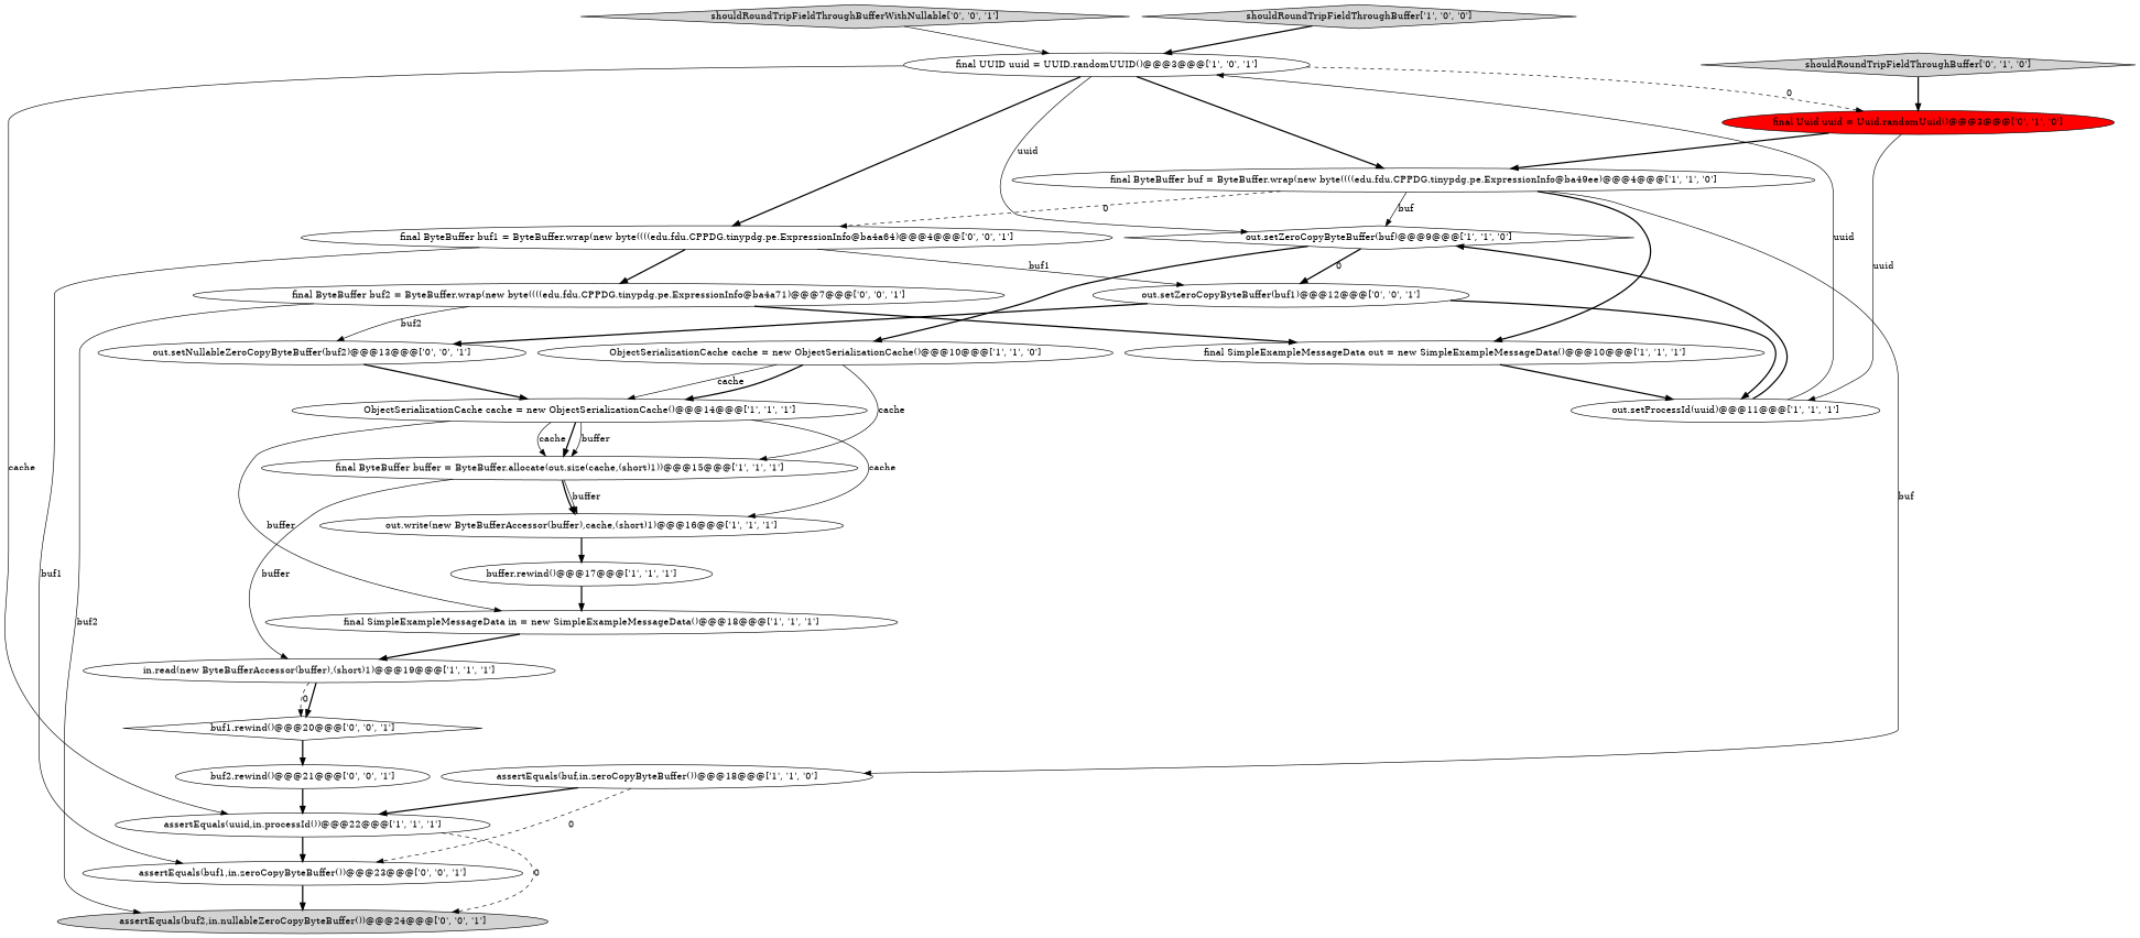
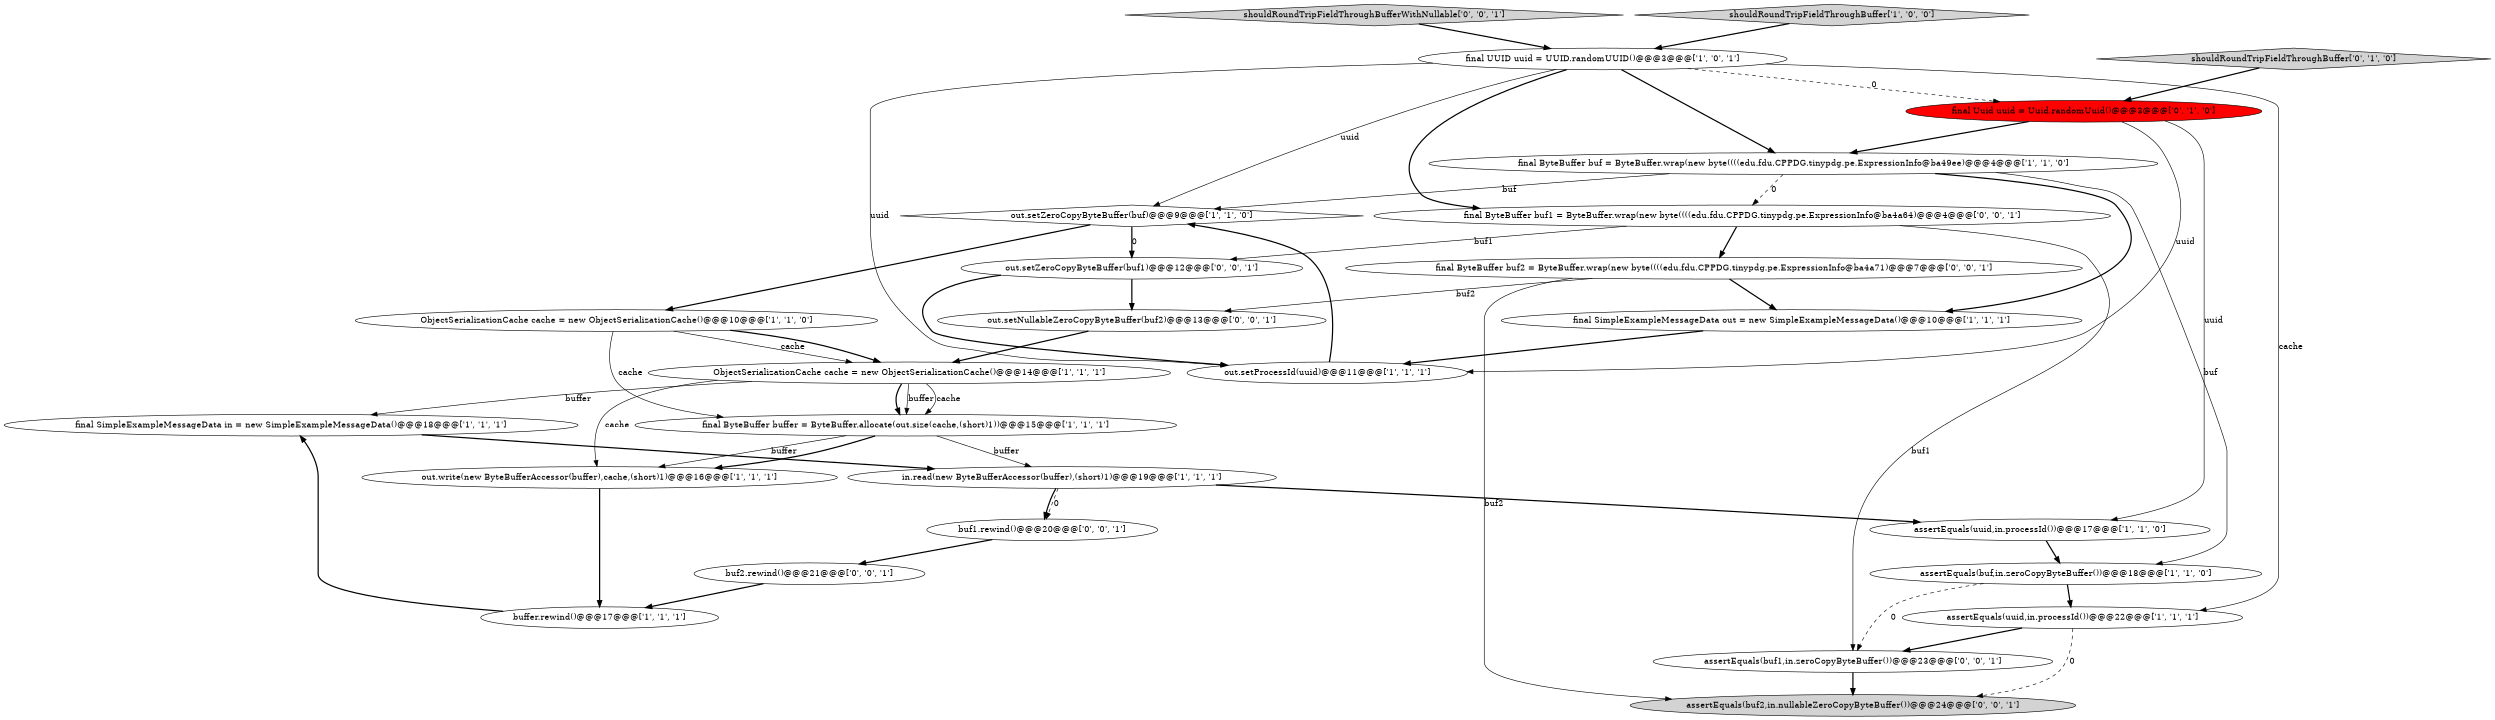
  digraph {
    node [fillcolor=white shape=ellipse style=filled]
    edge [style=bold]
    n1 [fillcolor=lightgray label="shouldRoundTripFieldThroughBufferWithNullable['0', '0', '1']" shape=diamond]
    n2 [label="final UUID uuid = UUID.randomUUID()@@@3@@@['1', '0', '1']"]
    n3 [fillcolor=red label="final Uuid uuid = Uuid.randomUuid()@@@3@@@['0', '1', '0']"]
    n4 [label="final ByteBuffer buf = ByteBuffer.wrap(new byte((((edu.fdu.CPPDG.tinypdg.pe.ExpressionInfo@ba49ee)@@@4@@@['1', '1', '0']"]
    n5 [label="out.setZeroCopyByteBuffer(buf)@@@9@@@['1', '1', '0']" shape=diamond]
    n6 [label="final ByteBuffer buf1 = ByteBuffer.wrap(new byte((((edu.fdu.CPPDG.tinypdg.pe.ExpressionInfo@ba4a64)@@@4@@@['0', '0', '1']"]
    n7 [label="out.setProcessId(uuid)@@@11@@@['1', '1', '1']"]
    n8 [label="assertEquals(uuid,in.processId())@@@22@@@['1', '1', '1']"]
    n9 [fillcolor=lightgray label="shouldRoundTripFieldThroughBuffer['0', '1', '0']" shape=diamond]
-   n11 [label="buf1.rewind()@@@20@@@['0', '0', '1']" shape=diamond]
+   n10 [label="assertEquals(uuid,in.processId())@@@17@@@['1', '1', '0']"]
+   n11 [label="buf1.rewind()@@@20@@@['0', '0', '1']"]
    n12 [label="buf2.rewind()@@@21@@@['0', '0', '1']"]
    n13 [label="final SimpleExampleMessageData out = new SimpleExampleMessageData()@@@10@@@['1', '1', '1']"]
    n14 [label="assertEquals(buf,in.zeroCopyByteBuffer())@@@18@@@['1', '1', '0']"]
    n15 [label="out.setZeroCopyByteBuffer(buf1)@@@12@@@['0', '0', '1']"]
    n16 [label="ObjectSerializationCache cache = new ObjectSerializationCache()@@@10@@@['1', '1', '0']"]
    n17 [label="assertEquals(buf1,in.zeroCopyByteBuffer())@@@23@@@['0', '0', '1']"]
    n18 [label="final ByteBuffer buf2 = ByteBuffer.wrap(new byte((((edu.fdu.CPPDG.tinypdg.pe.ExpressionInfo@ba4a71)@@@7@@@['0', '0', '1']"]
    n19 [fillcolor=lightgray label="assertEquals(buf2,in.nullableZeroCopyByteBuffer())@@@24@@@['0', '0', '1']"]
    n20 [label="out.setNullableZeroCopyByteBuffer(buf2)@@@13@@@['0', '0', '1']"]
    n21 [label="ObjectSerializationCache cache = new ObjectSerializationCache()@@@14@@@['1', '1', '1']"]
    n22 [label="final SimpleExampleMessageData in = new SimpleExampleMessageData()@@@18@@@['1', '1', '1']"]
    n23 [label="final ByteBuffer buffer = ByteBuffer.allocate(out.size(cache,(short)1))@@@15@@@['1', '1', '1']"]
    n24 [label="out.write(new ByteBufferAccessor(buffer),cache,(short)1)@@@16@@@['1', '1', '1']"]
    n25 [label="buffer.rewind()@@@17@@@['1', '1', '1']"]
    n26 [label="in.read(new ByteBufferAccessor(buffer),(short)1)@@@19@@@['1', '1', '1']"]
    n27 [fillcolor=lightgray label="shouldRoundTripFieldThroughBuffer['1', '0', '0']" shape=diamond]
-   n1 -> n2 [style=solid]
+   n1 -> n2
    n2 -> n3 [label=0 style=dashed]
    n2 -> n4
    n2 -> n5 [label=uuid style=solid]
    n2 -> n6
-   n7 -> n2 [label=uuid style=solid]
+   n2 -> n7 [label=uuid style=solid]
    n2 -> n8 [label=cache style=solid]
    n3 -> n4
    n3 -> n7 [label=uuid style=solid]
+   n3 -> n10 [label=uuid style=solid]
    n4 -> n5 [label=buf style=solid]
    n4 -> n6 [label=0 style=dashed]
    n4 -> n13
    n4 -> n14 [label=buf style=solid]
    n5 -> n15 [label=0]
    n5 -> n16
    n6 -> n15 [label=buf1 style=solid]
    n6 -> n17 [label=buf1 style=solid]
    n6 -> n18
    n7 -> n5
    n8 -> n17
    n8 -> n19 [label=0 style=dashed]
    n9 -> n3
+   n10 -> n14
    n11 -> n12
-   n12 -> n8
+   n12 -> n25
    n13 -> n7
    n14 -> n8
    n14 -> n17 [label=0 style=dashed]
    n15 -> n7
    n15 -> n20
    n16 -> n21 [label=cache style=solid]
    n16 -> n21
    n16 -> n23 [label=cache style=solid]
    n17 -> n19
    n18 -> n13
    n18 -> n19 [label=buf2 style=solid]
    n18 -> n20 [label=buf2 style=solid]
    n20 -> n21
    n21 -> n22 [label=buffer style=solid]
    n21 -> n23
    n21 -> n23 [label=buffer style=solid]
    n21 -> n23 [label=cache style=solid]
    n21 -> n24 [label=cache style=solid]
    n22 -> n26
    n23 -> n24 [label=buffer style=solid]
    n23 -> n24
    n23 -> n26 [label=buffer style=solid]
    n24 -> n25
    n25 -> n22
+   n26 -> n10
    n26 -> n11
    n26 -> n11 [label=0 style=dashed]
    n27 -> n2
  }
